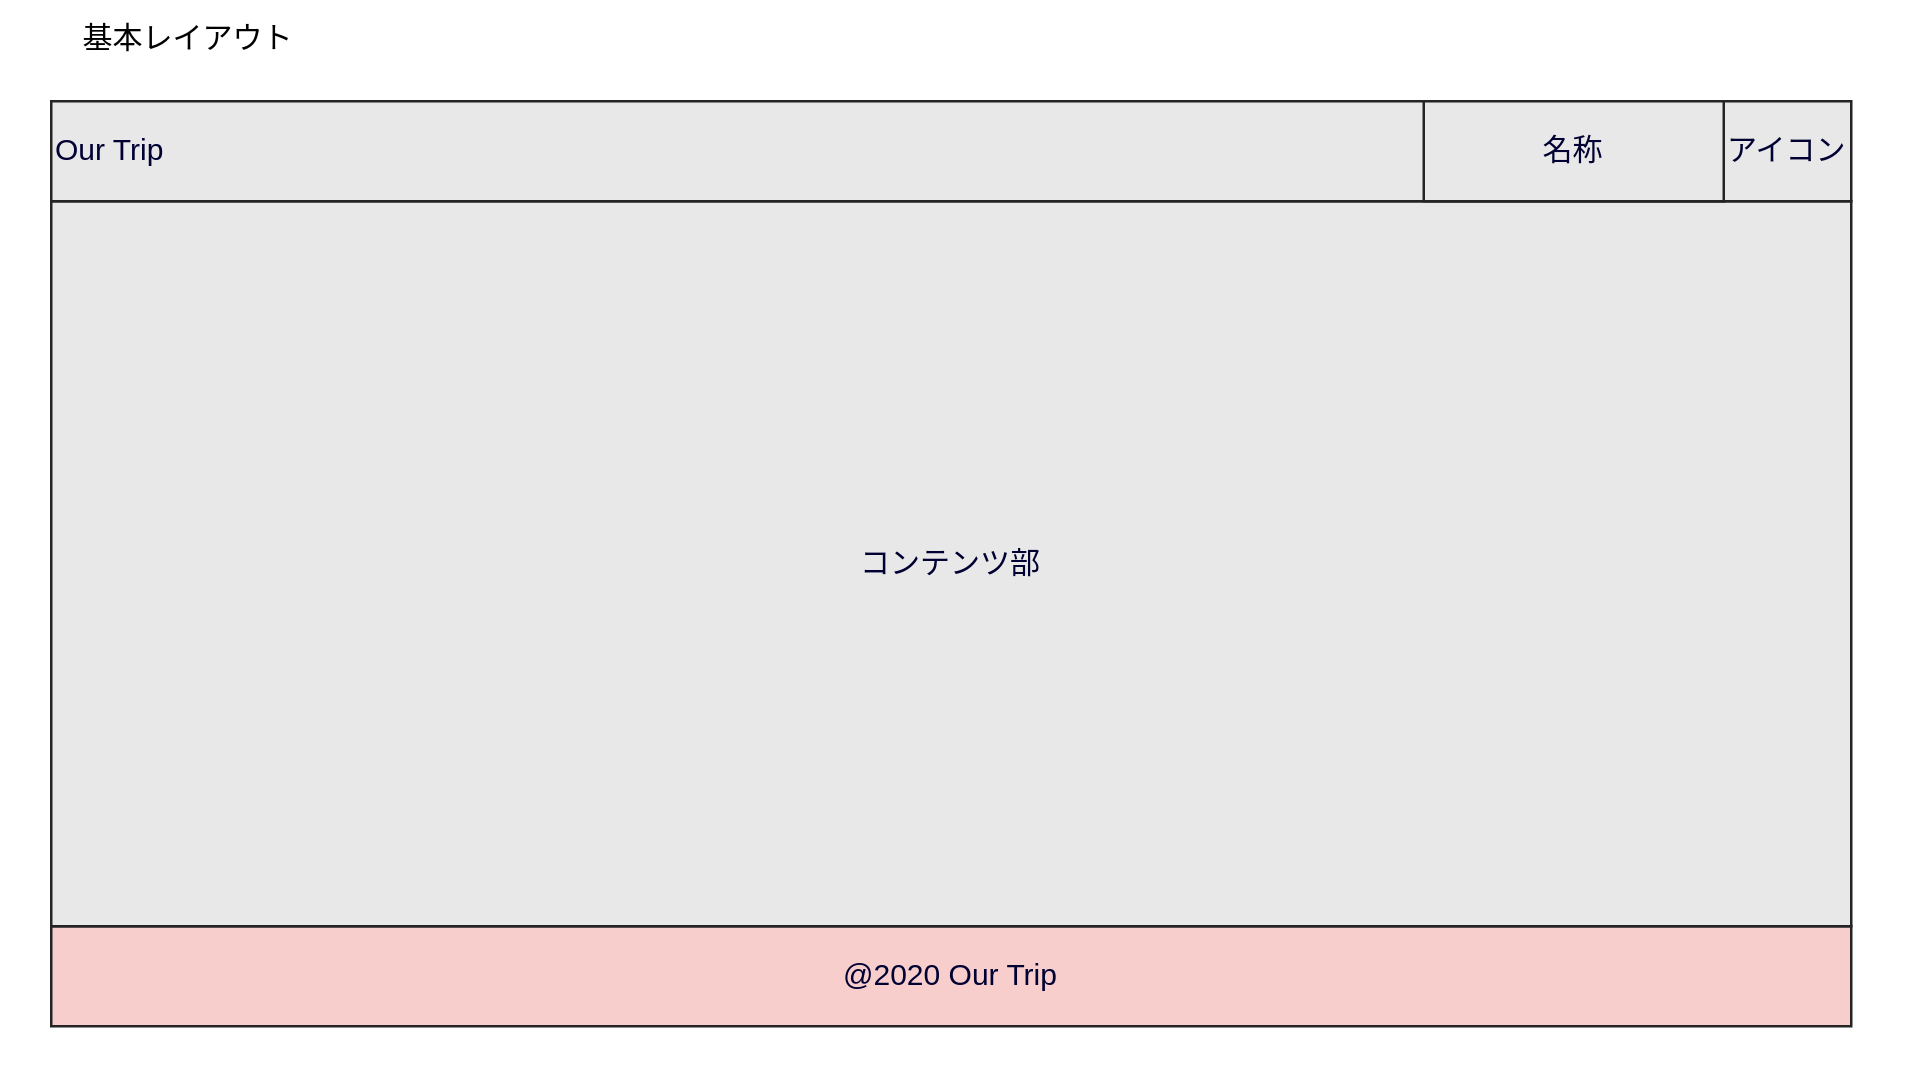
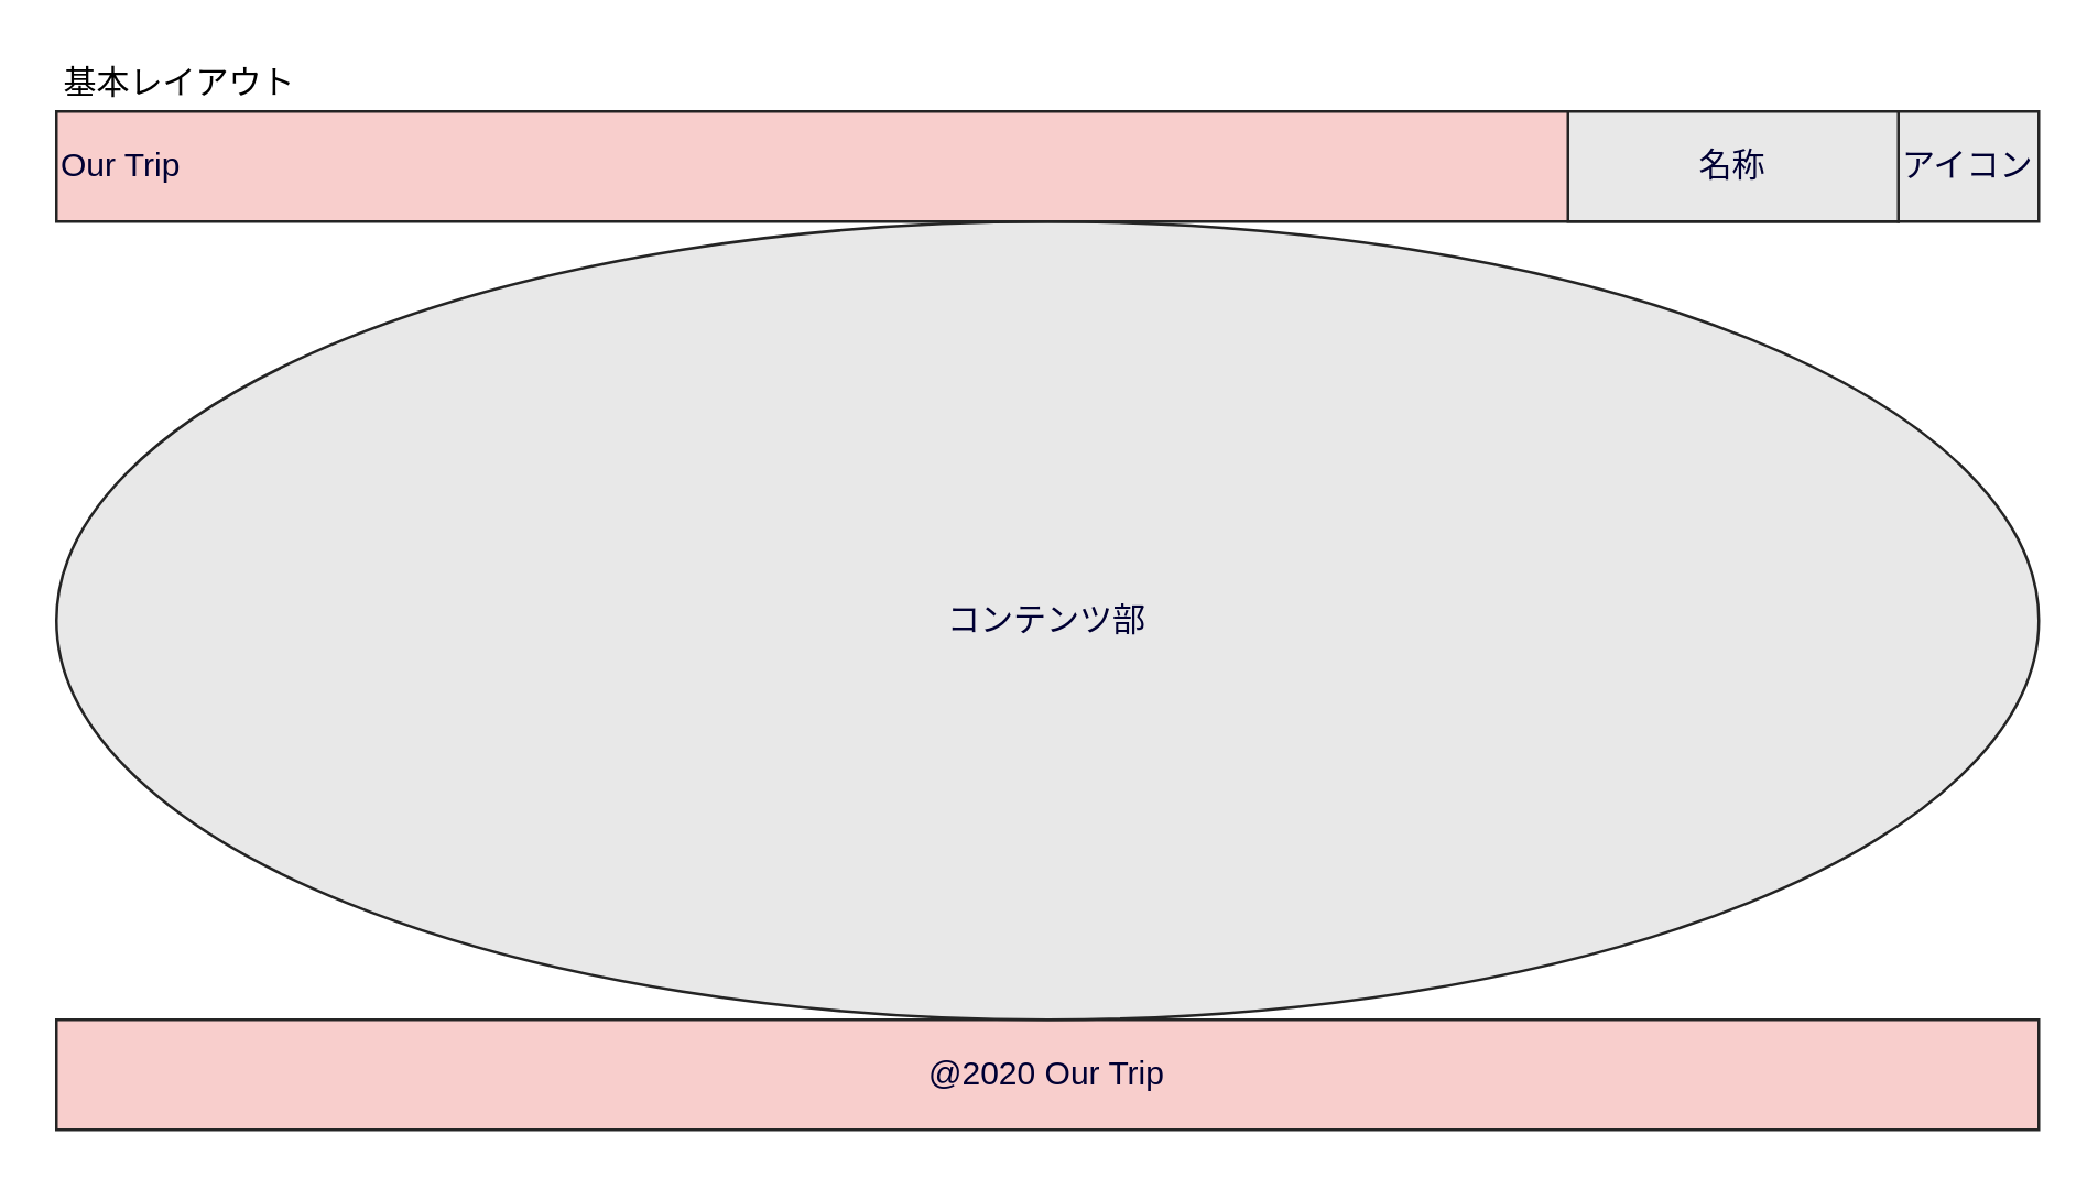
  <mxCell id="0" />
  <mxCell id="1" parent="0" />
  <mxCell id="2" value="@2020 Our Trip" style="rounded=0;whiteSpace=wrap;html=1;fillColor=#f8cecc;fontColor=#000033;strokeColor=#242424;align=center;" parent="1" vertex="1"><mxGeometry x="20" y="370" width="720" height="40" as="geometry" /></mxCell>
- <mxCell id="3" value="基本レイアウト" style="text;html=1;align=left;verticalAlign=middle;resizable=0;points=[];autosize=1;" parent="1" vertex="1"><mxGeometry x="31" y="5" width="90" height="20" as="geometry" /></mxCell>
- <mxCell id="4" value="コンテンツ部" style="rounded=0;whiteSpace=wrap;html=1;fillColor=#E8E8E8;fontColor=#000033;strokeColor=#242424;align=center;" parent="1" vertex="1"><mxGeometry x="20" y="80" width="720" height="290" as="geometry" /></mxCell>
+ <mxCell id="3" value="基本レイアウト" style="text;html=1;align=left;verticalAlign=middle;resizable=0;points=[];autosize=1;" parent="1" vertex="1"><mxGeometry x="21" y="20" width="90" height="20" as="geometry" /></mxCell>
+ <mxCell id="4" value="コンテンツ部" style="ellipse;whiteSpace=wrap;html=1;fillColor=#E8E8E8;fontColor=#000033;strokeColor=#242424;align=center;" parent="1" vertex="1"><mxGeometry x="20" y="80" width="720" height="290" as="geometry" /></mxCell>
  <mxCell id="5" value="アイコン" style="rounded=0;whiteSpace=wrap;html=1;fillColor=#E8E8E8;fontColor=#000033;strokeColor=#242424;" parent="1" vertex="1"><mxGeometry x="689" y="40" width="51" height="40" as="geometry" /></mxCell>
- <mxCell id="6" value="Our Trip" style="rounded=0;whiteSpace=wrap;html=1;fillColor=#E8E8E8;fontColor=#000033;strokeColor=#242424;align=left;" parent="1" vertex="1"><mxGeometry x="20" y="40" width="669" height="40" as="geometry" /></mxCell>
+ <mxCell id="6" value="Our Trip" style="rounded=0;whiteSpace=wrap;html=1;fillColor=#f8cecc;fontColor=#000033;strokeColor=#242424;align=left;" parent="1" vertex="1"><mxGeometry x="20" y="40" width="669" height="40" as="geometry" /></mxCell>
  <mxCell id="7" value="名称" style="rounded=0;whiteSpace=wrap;html=1;fillColor=#E8E8E8;fontColor=#000033;strokeColor=#242424;" parent="1" vertex="1"><mxGeometry x="569" y="40" width="120" height="40" as="geometry" /></mxCell>
